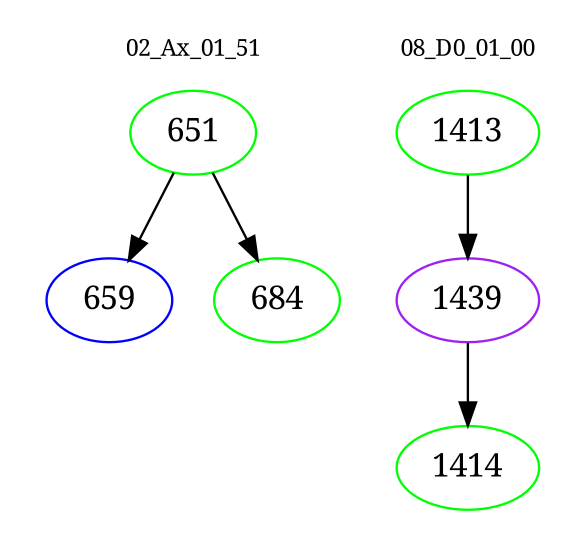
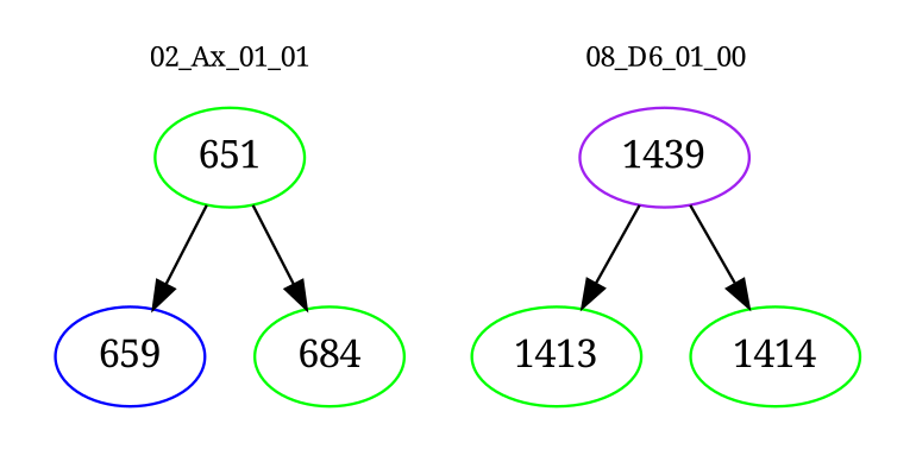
  digraph {
    fontname="Noto Serif"
    node [color=green fontname="Noto Serif"]
    edge [color=black fontname="Noto Serif"]
    n1 [label=651]
    n2 [color=blue label=659]
    n3 [label=684]
    n4 [label=1413]
    n5 [label=1414]
    n6 [color=purple label=1439]
    subgraph cluster_1 {
      color=white
      fontsize=10
-     label="02_Ax_01_51"
+     label="02_Ax_01_01"
      n1
      n2
      n3
    }
    subgraph cluster_2 {
      color=white
      fontsize=10
-     label="08_D0_01_00"
+     label="08_D6_01_00"
      n4
      n5
      n6
    }
    n1 -> n2
    n1 -> n3
-   n4 -> n6
+   n6 -> n4
    n6 -> n5
  }
